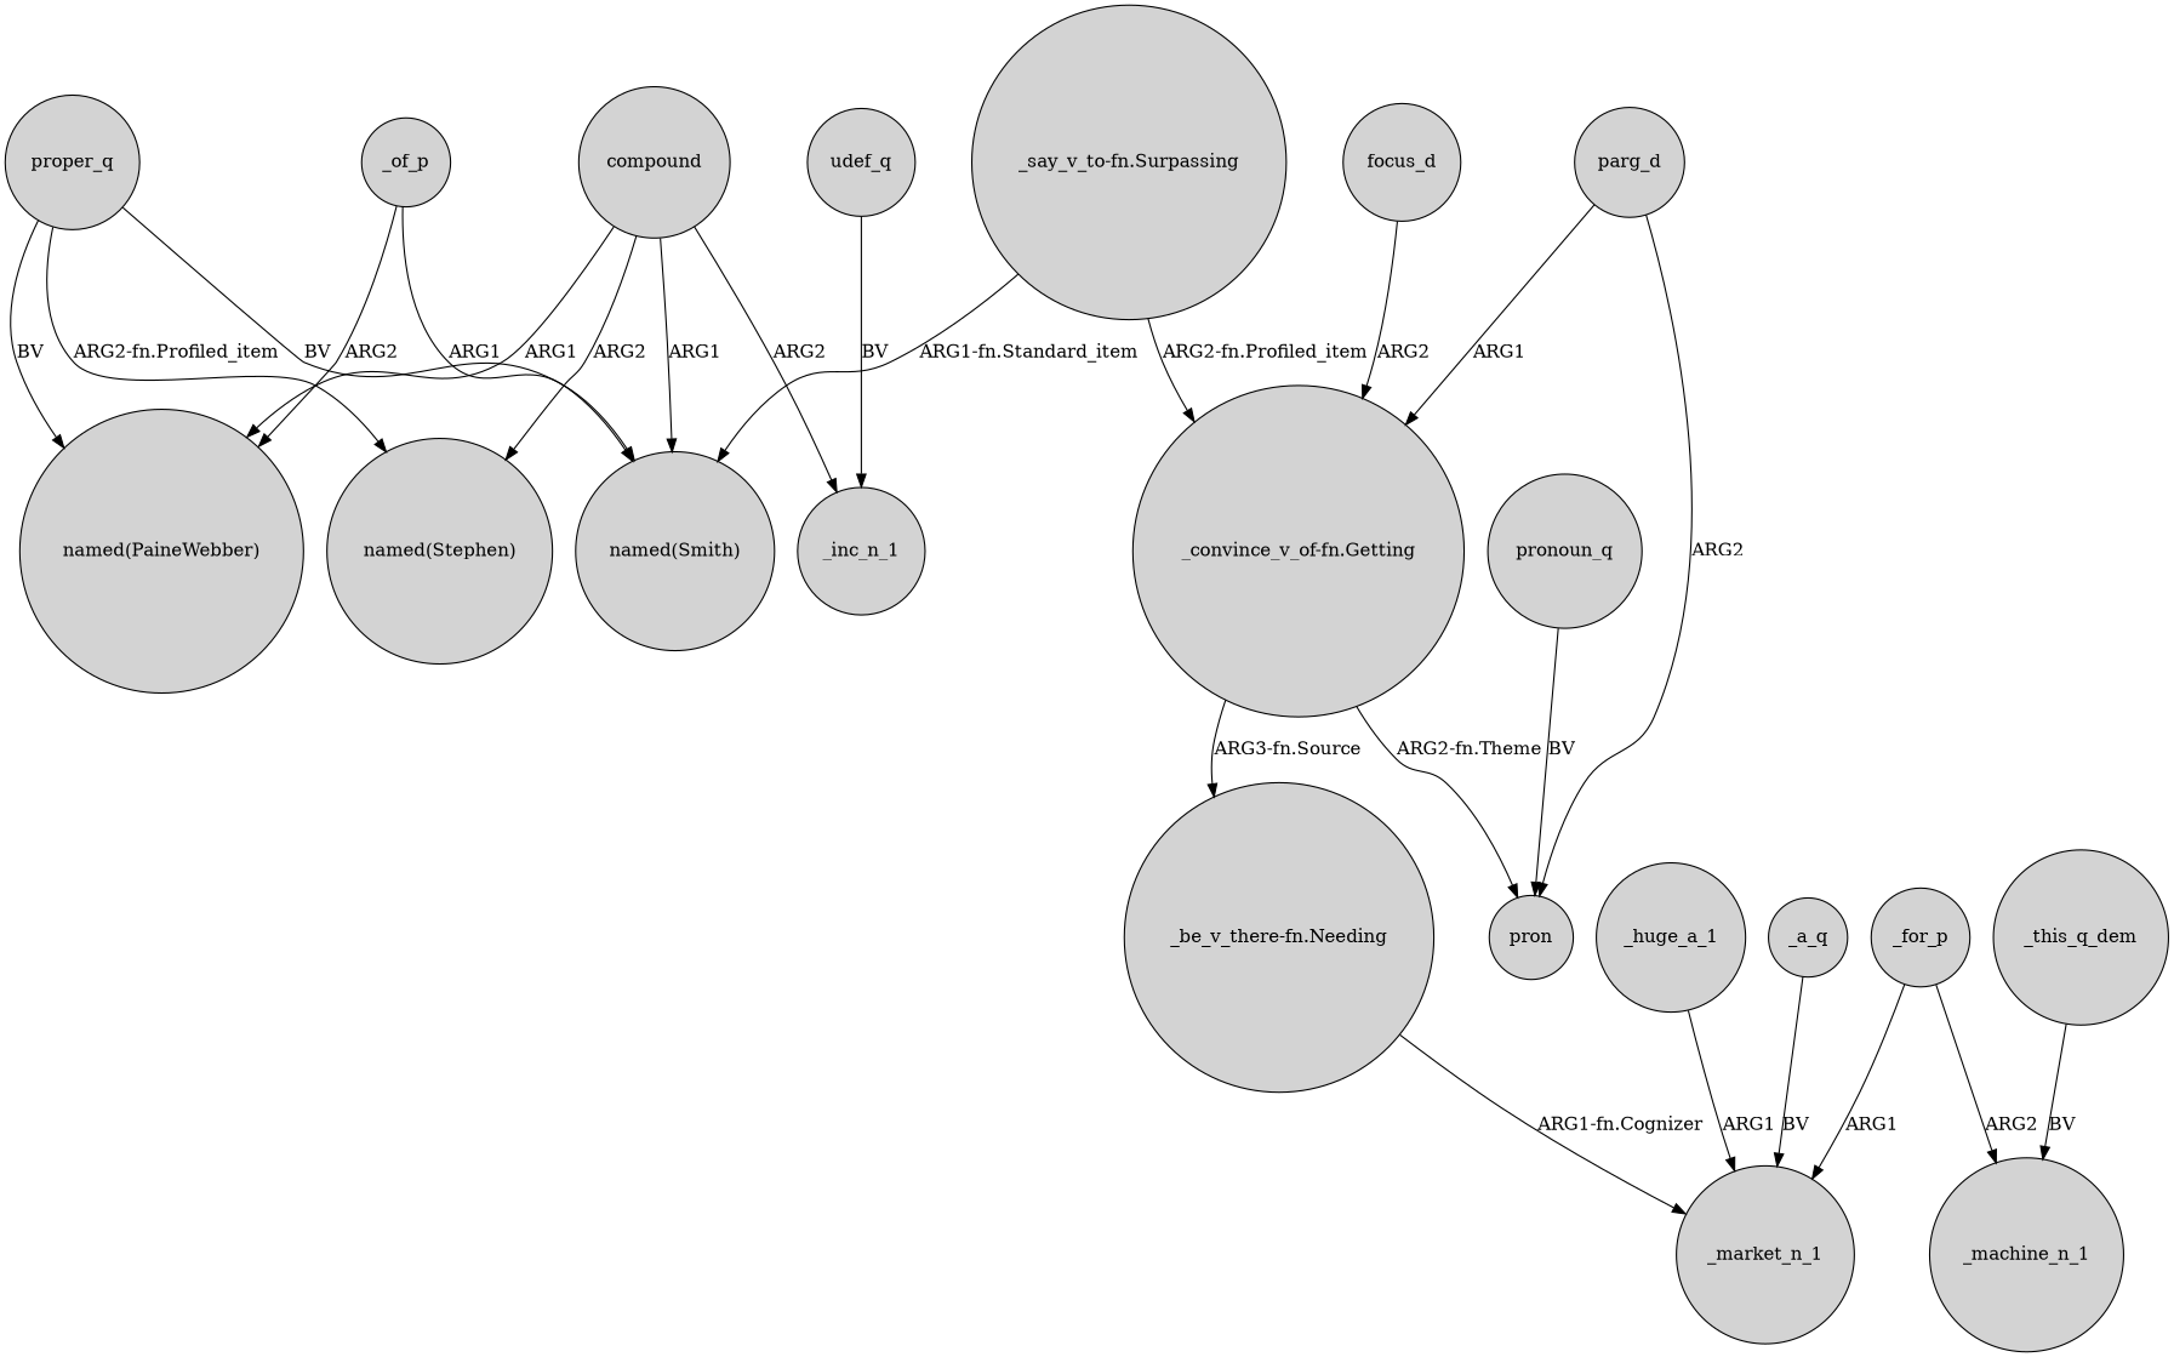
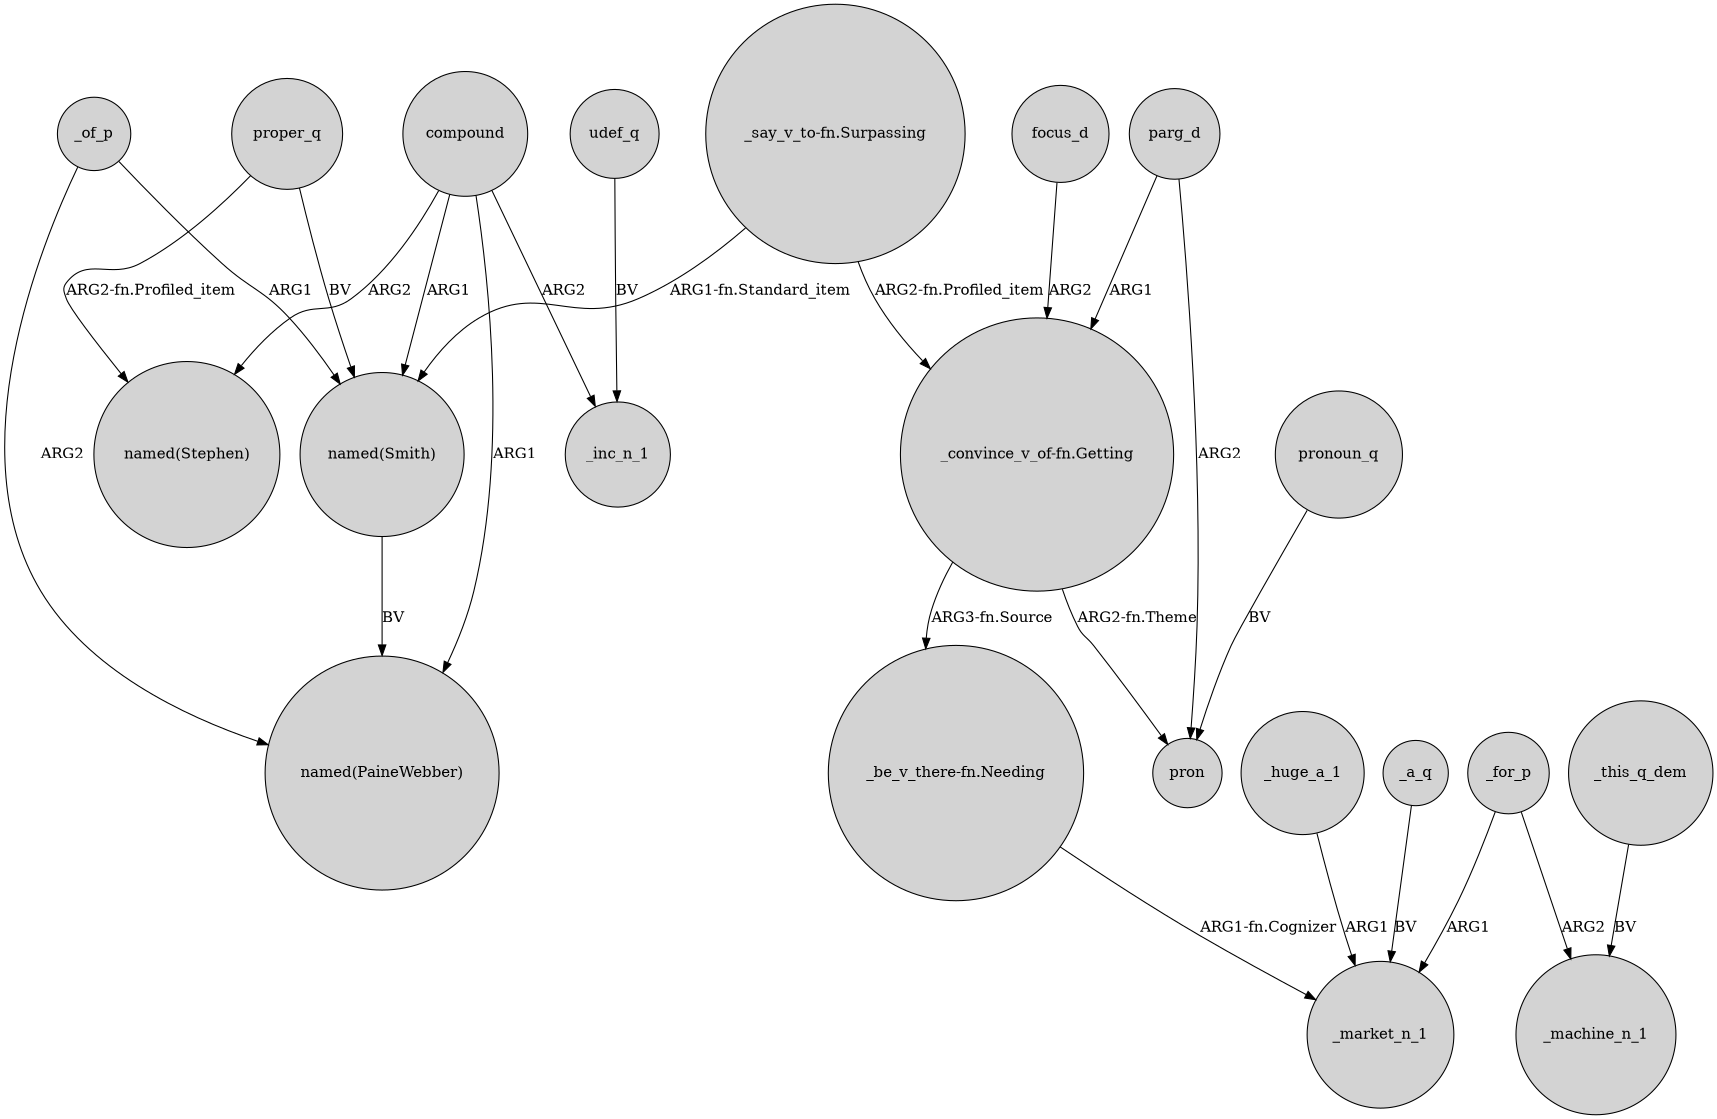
  digraph {
    node [shape=circle style=filled]
    compound
    "named(Stephen)"
    "named(Smith)"
    "named(PaineWebber)"
    _inc_n_1
    proper_q
    _this_q_dem
    _machine_n_1
    parg_d
    pron
    "_convince_v_of-fn.Getting"
    "_be_v_there-fn.Needing"
    _market_n_1
    _for_p
    _of_p
    pronoun_q
    _huge_a_1
    udef_q
    "_say_v_to-fn.Surpassing"
    focus_d
    _a_q
    compound -> "named(Stephen)" [label=ARG2]
    compound -> "named(Smith)" [label=ARG1]
    compound -> "named(PaineWebber)" [label=ARG1]
    compound -> _inc_n_1 [label=ARG2]
    proper_q -> "named(Stephen)" [label="ARG2-fn.Profiled_item"]
    proper_q -> "named(Smith)" [label=BV]
-   proper_q -> "named(PaineWebber)" [label=BV]
+   "named(Smith)" -> "named(PaineWebber)" [label=BV]
    _this_q_dem -> _machine_n_1 [label=BV]
    parg_d -> pron [label=ARG2]
    parg_d -> "_convince_v_of-fn.Getting" [label=ARG1]
    "_convince_v_of-fn.Getting" -> pron [label="ARG2-fn.Theme"]
    "_convince_v_of-fn.Getting" -> "_be_v_there-fn.Needing" [label="ARG3-fn.Source"]
    "_be_v_there-fn.Needing" -> _market_n_1 [label="ARG1-fn.Cognizer"]
    _for_p -> _machine_n_1 [label=ARG2]
    _for_p -> _market_n_1 [label=ARG1]
    _of_p -> "named(Smith)" [label=ARG1]
    _of_p -> "named(PaineWebber)" [label=ARG2]
    pronoun_q -> pron [label=BV]
    _huge_a_1 -> _market_n_1 [label=ARG1]
    udef_q -> _inc_n_1 [label=BV]
    "_say_v_to-fn.Surpassing" -> "named(Smith)" [label="ARG1-fn.Standard_item"]
    "_say_v_to-fn.Surpassing" -> "_convince_v_of-fn.Getting" [label="ARG2-fn.Profiled_item"]
    focus_d -> "_convince_v_of-fn.Getting" [label=ARG2]
    _a_q -> _market_n_1 [label=BV]
  }
